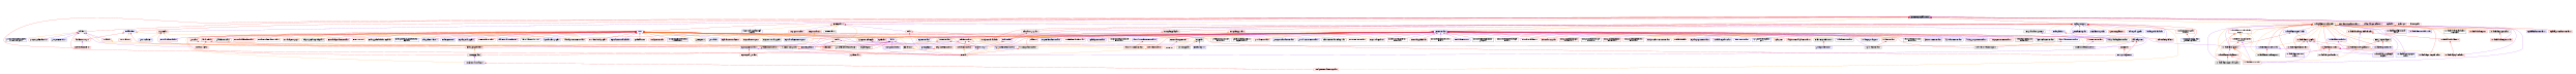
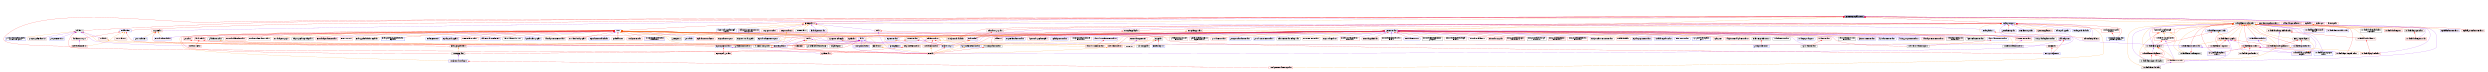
  digraph {
    node [color=blue fillcolor=white fontname=Helvetica fontsize=10 shape=box style=filled]
    edge [color=red dir=back fontname=Helvetica fontsize=10 labelfontname=Helvetica labelfontsize=10 style=solid]
    n1 [fillcolor=grey60 fontcolor=black height=0.2 label="TransactionallySafeRWLock.h" width=0.4]
    n2 [height=0.2 label="ActorComponent.h" width=0.4]
    n3 [color=red height=0.2 label="ConfigCacheIni.h" width=0.4]
    n4 [height=0.2 label="CoreRedirects.h" width=0.4]
    n5 [color=red height=0.2 label="CoreRedirectsContext.h" width=0.4]
    n6 [color=brown height=0.2 label="LightWeightInstanceSubsystem.h" width=0.4]
    n7 [color=black height=0.2 label="MovieSceneEntitySystemTypes.h" width=0.4]
    n8 [color=black height=0.2 label="Skeleton.h" width=0.4]
    n9 [color=red height=0.2 label="SkeletonRemappingRegistry.h" width=0.4]
    n10 [color=red height=0.2 label="StateTree.h" width=0.4]
    n11 [color=red height=0.2 label="StripedMap.h" width=0.4]
    n12 [color=red height=0.2 label="TextFormatter.h" width=0.4]
    n13 [height=0.2 label="UObjectAnnotation.h" width=0.4]
    n14 [color=red height=0.2 label="VisualLogger.h" width=0.4]
    n15 [height=0.2 label="World.h" width=0.4]
    n16 [color=black height=0.2 label="AIPerceptionComponent.h" width=0.4]
    n17 [color=brown height=0.2 label="AIPerceptionStimuliSource\lComponent.h" width=0.4]
    n18 [color=brown height=0.2 label="ActorTextureStreamingBuild\lDataComponent.h" width=0.4]
    n19 [color=red height=0.2 label="AnimNextComponent.h" width=0.4]
    n20 [height=0.2 label="ApplicationLifecycleComponent.h" width=0.4]
    n21 [height=0.2 label="AsyncPhysicsInputComponent.h" width=0.4]
    n22 [height=0.2 label="BlackboardComponent.h" width=0.4]
    n23 [color=black height=0.2 label="BlueprintComponentNodeSpawner.h" width=0.4]
    n24 [color=black height=0.2 label="BlueprintGraphDefinitions.h" width=0.4]
    n25 [color=brown height=0.2 label="BoundsCopyComponent.h" width=0.4]
    n26 [height=0.2 label="BrainComponent.h" width=0.4]
    n27 [color=brown height=0.2 label="ChaosMoverBackend.h" width=0.4]
    n28 [color=black height=0.2 label="Character.h" width=0.4]
    n29 [height=0.2 label="EngineMinimal.h" width=0.4]
    n30 [color=red height=0.2 label="ClusterUnionReplicatedProxy\lComponent.h" width=0.4]
    n31 [color=brown fillcolor="#FFF0F0" height=0.2 label="ComponentAssetBroker.h" width=0.4]
    n32 [color=brown height=0.2 label="ComponentEditorContextMenu\lContex.h" width=0.4]
    n33 [fillcolor="#FFF0F0" height=0.2 label="ComponentEditorUtils.h" width=0.4]
    n34 [color=black height=0.2 label="ComponentElementEditorCopy\lAndPaste.h" width=0.4]
    n35 [color=brown height=0.2 label="ComponentRecreateRenderState\lContext.h" width=0.4]
    n36 [color=brown height=0.2 label="ComponentTypeRegistry.h" width=0.4]
    n37 [color=red fillcolor="#FFF0F0" height=0.2 label="ComponentVisualizer.h" width=0.4]
-   n38 [color=brown fillcolor="#FFF0F0" height=0.2 label="DisplayClusterConfiguration\lTypes_ICVFX.h" width=0.4]
+   n38 [color=brown fillcolor="#FFF0F0" height=0.2 label="DisplayClusterConfiguration\lResult_ICVFX.h" width=0.4]
    n39 [color=black height=0.2 label="DisplayClusterPreviewShare\lComponent.h" width=0.4]
    n40 [color=brown fillcolor="#FFF0F0" height=0.2 label="DisplayClusterStageActor\lComponent.h" width=0.4]
    n41 [color=red height=0.2 label="DisplayClusterStageGeometry\lComponent.h" width=0.4]
    n42 [color=brown height=0.2 label="DisplayClusterSyncTickComponent.h" width=0.4]
    n43 [color=red height=0.2 label="DlgReferenceTree.h" width=0.4]
    n44 [fillcolor="#FFF0F0" height=0.2 label="EngineSharedPCH.h" width=0.4]
    n45 [fillcolor="#FFF0F0" height=0.2 label="GameplayTasksComponent.h" width=0.4]
    n46 [color=black fillcolor="#FFF0F0" height=0.2 label="InputComponent.h" width=0.4]
    n47 [height=0.2 label="KismetReinstanceUtilities.h" width=0.4]
    n48 [height=0.2 label="LODSyncComponent.h" width=0.4]
    n49 [height=0.2 label="LandscapeEdit.h" width=0.4]
    n50 [fillcolor="#FFF0F0" height=0.2 label="Level.h" width=0.4]
    n51 [height=0.2 label="MarkActorRenderStateDirty\lTask.h" width=0.4]
    n52 [color=red height=0.2 label="MaterialList.h" width=0.4]
    n53 [color=red height=0.2 label="MetasoundOfflinePlayerComponent.h" width=0.4]
    n54 [color=black height=0.2 label="ModularVehicleBaseComponent.h" width=0.4]
    n55 [color=brown fillcolor="#FFF0F0" height=0.2 label="MovementComponent.h" width=0.4]
    n56 [color=brown fillcolor="#FFF0F0" height=0.2 label="MoverComponent.h" width=0.4]
    n57 [color=black height=0.2 label="NavMoverComponent.h" width=0.4]
    n58 [color=black height=0.2 label="MoverDebugComponent.h" width=0.4]
    n59 [color=black height=0.2 label="MoverNetworkPredictionLiaison.h" width=0.4]
    n60 [height=0.2 label="MoverStandaloneLiaison.h" width=0.4]
    n61 [color=red fillcolor="#FFF0F0" height=0.2 label="MusicClockComponent.h" width=0.4]
    n62 [color=black height=0.2 label="MusicTempometerComponent.h" width=0.4]
    n63 [color=brown fillcolor="#FFF0F0" height=0.2 label="NetworkPhysicsComponent.h" width=0.4]
    n64 [fillcolor="#FFF0F0" height=0.2 label="NetworkPhysicsSettingsComponent.h" width=0.4]
    n65 [height=0.2 label="NetworkPredictionComponent.h" width=0.4]
    n66 [color=black height=0.2 label="NetworkPredictionPhysics\lComponent.h" width=0.4]
    n67 [fillcolor="#FFF0F0" height=0.2 label="PathFollowingComponent.h" width=0.4]
    n68 [height=0.2 label="PawnNoiseEmitterComponent.h" width=0.4]
    n69 [height=0.2 label="PawnSensingComponent.h" width=0.4]
    n70 [fillcolor="#FFF0F0" height=0.2 label="PhysicalAnimationComponent.h" width=0.4]
    n71 [color=black height=0.2 label="PhysicsHandleComponent.h" width=0.4]
-   n72 [color=red fillcolor="#FFF0F0" height=0.2 label="Instantiator2InputComponent.h" width=0.4]
+   n72 [color=red fillcolor="#FFF0F0" height=0.2 label="PixelStreaming2InputComponent.h" width=0.4]
    n73 [color=brown height=0.2 label="PixelStreamingInputComponent.h" width=0.4]
    n74 [color=black fillcolor="#FFF0F0" height=0.2 label="PixelStreamingSignalling\lComponent.h" width=0.4]
    n75 [color=black height=0.2 label="PlatformEventsComponent.h" width=0.4]
    n76 [color=red height=0.2 label="SComponentClassCombo.h" width=0.4]
    n77 [color=brown height=0.2 label="SSCSEditor.h" width=0.4]
    n78 [color=brown fillcolor="#FFF0F0" height=0.2 label="SceneComponent.h" width=0.4]
    n79 [color=brown fillcolor="#FFF0F0" height=0.2 label="Selection.h" width=0.4]
    n80 [height=0.2 label="SmartObjectUserComponent.h" width=0.4]
-   n81 [color=red height=0.2 label="SourceEffectEnvelopeFollower.h" width=0.4]
+   n81 [color=red height=0.2 label="IPlatformFileManagedStorage.h" width=0.4]
    n82 [color=red fillcolor="#FFF0F0" height=0.2 label="TimelineComponent.h" width=0.4]
    n83 [color=red fillcolor="#FFF0F0" height=0.2 label="TraceFilter.h" width=0.4]
    n84 [fillcolor="#FFF0F0" height=0.2 label="WaterTerrainComponent.h" width=0.4]
    n85 [color=brown height=0.2 label="WorldPartitionStreamingSource\lComponent.h" width=0.4]
    n86 [color=black height=0.2 label="ConfigContext.h" width=0.4]
    n87 [color=brown fillcolor="#FFF0F0" height=0.2 label="Core.h" width=0.4]
    n88 [height=0.2 label="CoreSharedPCH.h" width=0.4]
    n89 [color=red fillcolor="#FFF0F0" height=0.2 label="EdGraphNodeUtils.h" width=0.4]
+   n90 [fillcolor="#FFF0F0" height=0.2 label="GenericPlatformDriver.h" width=0.4]
    n91 [height=0.2 label="IPlatformFileManagedStorage\lWrapper.h" width=0.4]
+   n92 [fillcolor="#FFF0F0" height=0.2 label="InternationalizationConditioning\lCommandlet.h" width=0.4]
    n93 [color=red height=0.2 label="VirtualizationSystem.h" width=0.4]
    n94 [color=red fillcolor="#FFF0F0" height=0.2 label="VoiceConfig.h" width=0.4]
    n95 [color=brown height=0.2 label="ExternalPackageHelper.h" width=0.4]
    n96 [color=red height=0.2 label="RedirectionSummary.h" width=0.4]
    n97 [color=brown fillcolor="#FFF0F0" height=0.2 label="RigVMTypeUtils.h" width=0.4]
-   n98 [color=black height=0.2 label="ModularVehicleSimulationCU.h" width=0.4]
    n99 [color=black fillcolor="#FFF0F0" height=0.2 label="EntityAllocationIterator.h" width=0.4]
    n100 [fillcolor="#FFF0F0" height=0.2 label="IMovieSceneTaskScheduler.h" width=0.4]
    n101 [color=brown fillcolor="#FFF0F0" height=0.2 label="MovieSceneComponentAccessors.h" width=0.4]
    n102 [color=black height=0.2 label="MovieSceneEntityFactoryTemplates.h" width=0.4]
    n103 [color=red height=0.2 label="MovieScenePartialProperties.h" width=0.4]
    n104 [fillcolor="#FFF0F0" height=0.2 label="MovieScenePreAnimatedState\lStorage.h" width=0.4]
+   n105 [color=black fillcolor="#FFF0F0" height=0.2 label="IMovieSceneEntityProvider.h" width=0.4]
    n106 [fillcolor="#FFF0F0" height=0.2 label="MovieSceneCachedEntityFilter\lResult.h" width=0.4]
    n107 [fillcolor="#FFF0F0" height=0.2 label="MovieSceneComponentPtr.h" width=0.4]
    n108 [color=red height=0.2 label="MovieSceneComponentRegistry.h" width=0.4]
    n109 [color=brown fillcolor="#FFF0F0" height=0.2 label="MovieSceneEntityBuilder.h" width=0.4]
    n110 [color=brown height=0.2 label="MovieSceneEntityFactory.h" width=0.4]
    n111 [height=0.2 label="MovieSceneEntityFactoryTypes.h" width=0.4]
    n112 [color=red fillcolor="#FFF0F0" height=0.2 label="MovieSceneEntityManager.h" width=0.4]
-   n113 [color=brown fillcolor="#FFF0F0" height=0.2 label="MovieSceneCachedEntityFilter.h" width=0.4]
+   n113 [color=brown fillcolor="#FFF0F0" height=0.2 label="MovieSceneEntityMutations.h" width=0.4]
    n114 [color=red fillcolor="#FFF0F0" height=0.2 label="MovieSceneEntitySystem.h" width=0.4]
-   n115 [fillcolor="#FFF0F0" height=0.2 label="MovieSceneEntityGrouping\lSystem.h" width=0.4]
+   n115 [fillcolor="#FFF0F0" height=0.2 label="MarkActorRenderStateDirty\lSystem.h" width=0.4]
    n116 [color=brown height=0.2 label="MovieSceneEvalTimeSystem.h" width=0.4]
    n117 [height=0.2 label="MovieSceneRootInstantiator\lSystem.h" width=0.4]
    n118 [color=brown height=0.2 label="MovieSceneTrackInstanceSystem.h" width=0.4]
    n119 [fillcolor="#FFF0F0" height=0.2 label="MovieSceneEntitySystemLinker.h" width=0.4]
-   n120 [color=red height=0.2 label="MovieSceneEntitySystemDirected\lGraph.h" width=0.4]
+   n120 [color=red height=0.2 label="IPlatformFileManagedStorage\lGraph.h" width=0.4]
    n121 [color=black height=0.2 label="MovieSceneEntitySystemGraphs.h" width=0.4]
    n122 [color=red height=0.2 label="MovieSceneMutualComponent\lInclusivity.h" width=0.4]
    n123 [fillcolor="#FFF0F0" height=0.2 label="MovieSceneEntitySystemRunner.h" width=0.4]
    n124 [color=black fillcolor="#FFF0F0" height=0.2 label="MovieSceneEvaluationField.h" width=0.4]
    n125 [color=red fillcolor="#FFF0F0" height=0.2 label="MovieSceneInterrogationLinker.h" width=0.4]
    n126 [color=black height=0.2 label="MovieSceneInterrogatedProperty\lInstantiator.h" width=0.4]
    n127 [color=red fillcolor="#FFF0F0" height=0.2 label="MovieSceneInterrogation.h" width=0.4]
    n128 [color=brown fillcolor="#FFF0F0" height=0.2 label="MovieScenePropertyRegistry.h" width=0.4]
    n129 [color=brown fillcolor="#FFF0F0" height=0.2 label="MovieSceneSystemTaskDependencies.h" width=0.4]
    n130 [color=red height=0.2 label="Engine.h" width=0.4]
    n131 [height=0.2 label="AnimCurveCompressionCodec\l_UniformIndexable.h" width=0.4]
    n132 [color=brown height=0.2 label="AnimationAssetExtensions.h" width=0.4]
    n133 [height=0.2 label="AnimationEditorUtils.h" width=0.4]
    n134 [color=brown fillcolor="#FFF0F0" height=0.2 label="BonePose.h" width=0.4]
    n135 [color=red height=0.2 label="SSkeletonWidget.h" width=0.4]
    n136 [color=brown fillcolor="#FFF0F0" height=0.2 label="StateTreeAsyncExecutionContext.h" width=0.4]
    n137 [fillcolor="#FFF0F0" height=0.2 label="StateTreeExecutionContext.h" width=0.4]
    n138 [color=red height=0.2 label="WorldPartitionConvertCommandlet.h" width=0.4]
    n139 [fillcolor="#FFF0F0" height=0.2 label="CoreUObject.h" width=0.4]
    n140 [color=brown fillcolor="#FFF0F0" height=0.2 label="CoreUObjectSharedPCH.h" width=0.4]
    n141 [fillcolor="#FFF0F0" height=0.2 label="ActorDescContainer.h" width=0.4]
    n142 [fillcolor="#FFF0F0" height=0.2 label="DiffFilesCommandlet.h" width=0.4]
    n143 [color=brown height=0.2 label="DuplicatedDataReader.h" width=0.4]
    n144 [color=red height=0.2 label="DuplicatedDataWriter.h" width=0.4]
    n145 [color=brown fillcolor="#FFF0F0" height=0.2 label="EditorEngine.h" width=0.4]
    n146 [fillcolor="#FFF0F0" height=0.2 label="LevelStreaming.h" width=0.4]
    n147 [color=red fillcolor="#FFF0F0" height=0.2 label="MapBuildDataRegistry.h" width=0.4]
    n148 [color=brown height=0.2 label="ObjectMemoryAnalyzer.h" width=0.4]
    n149 [height=0.2 label="OverridableManager.h" width=0.4]
    n150 [height=0.2 label="UObjectArchetypeHelper.h" width=0.4]
    n151 [color=red height=0.2 label="WorldPartitionCommandlet\lHelpers.h" width=0.4]
    n152 [height=0.2 label="WorldPartitionDataLayerTo\lAssetCommandLet.h" width=0.4]
    n153 [color=brown fillcolor="#FFF0F0" height=0.2 label="WorldPartitionLevelHelper.h" width=0.4]
    n154 [height=0.2 label="AbilitySystemLog.h" width=0.4]
    n155 [fillcolor="#FFF0F0" height=0.2 label="EnvQueryDebugHelpers.h" width=0.4]
    n156 [color=black height=0.2 label="AsyncRegisterLevelContext.cpp" width=0.4]
    n157 [color=black fillcolor="#FFF0F0" height=0.2 label="EngineUtils.h" width=0.4]
    n158 [color=black fillcolor="#FFF0F0" height=0.2 label="WorldDataLayers.h" width=0.4]
    n159 [color=black height=0.2 label="SurfaceIterators.h" width=0.4]
    n160 [fillcolor="#FFF0F0" height=0.2 label="WorldPartitionHelpers.h" width=0.4]
    n161 [fillcolor="#FFF0F0" height=0.2 label="WorldPartitionRuntimeHash.h" width=0.4]
    n162 [fillcolor="#FFF0F0" height=0.2 label="BookMarkTypeActions.h" width=0.4]
    n163 [color=black height=0.2 label="AIPerceptionSystem.h" width=0.4]
    n164 [color=red fillcolor="#FFF0F0" height=0.2 label="AISystem.h" width=0.4]
    n165 [color=black fillcolor="#FFF0F0" height=0.2 label="ActorFactory.h" width=0.4]
    n166 [height=0.2 label="AudioMeter.h" width=0.4]
    n167 [color=red fillcolor="#FFF0F0" height=0.2 label="BaseMeshFromSplinesTool.h" width=0.4]
    n168 [color=red height=0.2 label="ChaosFleshCommands.h" width=0.4]
    n169 [color=black height=0.2 label="ChaosSimModuleManager.h" width=0.4]
    n170 [height=0.2 label="ChaosVehiclesEditorCommands.h" width=0.4]
    n171 [color=red fillcolor="#FFF0F0" height=0.2 label="ComponentReregisterContext.h" width=0.4]
    n172 [color=brown height=0.2 label="ContentBundleEngineSubsystem.h" width=0.4]
    n173 [color=red height=0.2 label="CurveLinearColorAtlas.h" width=0.4]
    n174 [color=black height=0.2 label="DefaultManagerInstanceTracker.h" width=0.4]
    n175 [color=red fillcolor="#FFF0F0" height=0.2 label="EdModeInteractiveToolsContext.h" width=0.4]
    n176 [color=red height=0.2 label="EditorWorldUtils.h" width=0.4]
    n177 [color=brown fillcolor="#FFF0F0" height=0.2 label="Engine.h" width=0.4]
    n178 [color=brown height=0.2 label="ExternalAssetDependencyGatherer.h" width=0.4]
    n179 [height=0.2 label="ExternalObjectAndActorDependency\lGatherer.h" width=0.4]
-   n180 [height=0.2 label="FleshAssetConversion.h" width=0.4]
    n181 [height=0.2 label="FolderDragDropOp.h" width=0.4]
    n182 [fillcolor="#FFF0F0" height=0.2 label="GameplayCueManager.h" width=0.4]
    n183 [color=red height=0.2 label="HLODEngineSubsystem.h" width=0.4]
    n184 [fillcolor="#FFF0F0" height=0.2 label="LevelEditorViewportSettings.h" width=0.4]
    n185 [color=brown fillcolor="#FFF0F0" height=0.2 label="NavigationSystemBase.h" width=0.4]
    n186 [color=black height=0.2 label="NetworkPredictionProxyInit.h" width=0.4]
    n187 [height=0.2 label="ParticleSystemManager.h" width=0.4]
    n188 [color=black height=0.2 label="PhysicsCollisionHandler.h" width=0.4]
    n189 [color=red fillcolor="#FFF0F0" height=0.2 label="PreviewScene.h" width=0.4]
    n190 [color=red height=0.2 label="SkinWeightProfileManager.h" width=0.4]
    n191 [fillcolor="#FFF0F0" height=0.2 label="StaticMeshComponentHelper.h" width=0.4]
    n192 [color=brown height=0.2 label="TraceScreenshot.h" width=0.4]
    n193 [color=red fillcolor="#FFF0F0" height=0.2 label="WorldPartitionBuilder.h" width=0.4]
    n194 [fillcolor="#FFF0F0" height=0.2 label="WorldPartitionEditorPerProject\lUserSettings.h" width=0.4]
    n195 [color=red height=0.2 label="BlackboardKeyAllTypes.h" width=0.4]
    n196 [color=red fillcolor="#FFF0F0" height=0.2 label="ValueOrBBKey.h" width=0.4]
    n197 [height=0.2 label="AnimGraphDefinitions.h" width=0.4]
    n198 [color=brown fillcolor="#FFF0F0" height=0.2 label="BehaviorTreeComponent.h" width=0.4]
    n199 [color=black height=0.2 label="ArchVisCharacter.h" width=0.4]
    n200 [height=0.2 label="EQSTestingPawn.h" width=0.4]
    n1 -> n2 [color=darkorange]
    n1 -> n3 [color=darkorange]
    n1 -> n4
    n1 -> n5
    n1 -> n6
    n1 -> n7 [color=darkorange]
    n1 -> n8
    n1 -> n9 [color=darkorange]
    n1 -> n10
    n1 -> n11 [color=purple]
    n1 -> n12 [color=purple]
    n1 -> n13
    n1 -> n14 [color=purple]
    n1 -> n15
    n2 -> n16 [color=purple]
    n2 -> n17 [color=purple]
    n2 -> n18 [color=darkorange]
    n2 -> n19
    n2 -> n20 [color=darkorange]
    n2 -> n21 [color=purple]
    n2 -> n22 [color=darkorange]
    n2 -> n23 [color=darkorange]
    n2 -> n24 [color=darkorange]
    n2 -> n25 [color=darkorange]
    n2 -> n26
    n2 -> n27 [color=purple]
    n2 -> n28 [color=darkorange]
    n2 -> n29 [color=purple]
    n2 -> n30 [color=purple]
    n2 -> n31
    n2 -> n32 [color=purple]
    n2 -> n33
    n2 -> n34
    n2 -> n35 [color=darkorange]
    n2 -> n36 [color=purple]
    n2 -> n37
    n2 -> n38
    n2 -> n39
    n2 -> n40 [color=purple]
    n2 -> n41
    n2 -> n42 [color=purple]
    n2 -> n43 [color=darkorange]
    n2 -> n44
    n2 -> n45 [color=darkorange]
    n2 -> n46 [color=darkorange]
    n2 -> n47
    n2 -> n48 [color=purple]
    n2 -> n49 [color=darkorange]
    n2 -> n50 [color=darkorange]
    n2 -> n51 [color=darkorange]
    n2 -> n52 [color=darkorange]
    n2 -> n53
    n2 -> n54 [color=purple]
    n2 -> n55 [color=darkorange]
    n2 -> n56 [color=darkorange]
    n2 -> n57 [color=purple]
    n2 -> n58 [color=purple]
    n2 -> n59
    n2 -> n60 [color=darkorange]
    n2 -> n61
    n2 -> n62 [color=darkorange]
    n2 -> n63 [color=darkorange]
    n2 -> n64 [color=purple]
    n2 -> n65 [color=darkorange]
    n2 -> n66 [color=purple]
    n2 -> n67 [color=darkorange]
    n2 -> n68
    n2 -> n69
    n2 -> n70 [color=purple]
    n2 -> n71
    n2 -> n72 [color=purple]
    n2 -> n73
    n2 -> n74
    n2 -> n75 [color=purple]
    n2 -> n76
    n2 -> n77 [color=darkorange]
    n2 -> n78 [color=darkorange]
    n2 -> n79 [color=purple]
    n2 -> n80
    n2 -> n81 [color=purple]
    n2 -> n82
    n2 -> n83 [color=purple]
    n2 -> n84 [color=purple]
    n2 -> n85 [color=darkorange]
    n3 -> n86 [color=darkorange]
    n3 -> n87 [color=purple]
    n3 -> n88 [color=purple]
    n3 -> n89 [color=darkorange]
+   n3 -> n90 [color=purple]
    n3 -> n91 [color=darkorange]
+   n3 -> n92 [color=darkorange]
    n3 -> n93 [color=purple]
    n3 -> n94 [color=darkorange]
-   n4 -> n73 [color=darkorange]
+   n4 -> n5 [color=darkorange]
    n4 -> n95
    n4 -> n96
    n4 -> n97 [color=darkorange]
    n7 -> n99 [color=darkorange]
    n7 -> n100
    n7 -> n101 [color=darkorange]
    n7 -> n102 [color=purple]
    n7 -> n103 [color=purple]
    n7 -> n104 [color=purple]
+   n7 -> n105 [color=darkorange]
    n7 -> n106 [color=purple]
    n7 -> n107
    n7 -> n108 [color=darkorange]
    n7 -> n109 [color=purple]
    n7 -> n110 [color=purple]
    n7 -> n111
    n7 -> n112 [color=darkorange]
    n7 -> n113
    n7 -> n114
    n7 -> n115
    n7 -> n116 [color=darkorange]
    n7 -> n117 [color=purple]
    n7 -> n118
    n7 -> n119
    n7 -> n120
    n7 -> n121 [color=darkorange]
    n7 -> n122 [color=darkorange]
    n7 -> n123
    n7 -> n124 [color=darkorange]
    n7 -> n125 [color=purple]
    n7 -> n126 [color=darkorange]
    n7 -> n127 [color=darkorange]
    n7 -> n128 [color=darkorange]
    n7 -> n129 [color=darkorange]
    n8 -> n44 [color=darkorange]
    n8 -> n130
    n8 -> n131 [color=darkorange]
    n8 -> n132 [color=purple]
    n8 -> n133 [color=purple]
    n8 -> n134 [color=purple]
    n8 -> n135 [color=purple]
    n10 -> n136
    n10 -> n137 [color=darkorange]
    n13 -> n138 [color=darkorange]
    n13 -> n139 [color=purple]
    n13 -> n140 [color=purple]
    n13 -> n141
    n13 -> n142 [color=purple]
    n13 -> n143
    n13 -> n144 [color=darkorange]
    n13 -> n145 [color=purple]
    n13 -> n146 [color=darkorange]
    n13 -> n147 [color=darkorange]
    n13 -> n148
    n13 -> n149 [color=darkorange]
    n13 -> n150 [color=purple]
    n13 -> n151
    n13 -> n152
    n13 -> n153
    n14 -> n44
    n14 -> n154 [color=darkorange]
    n14 -> n155 [color=darkorange]
    n15 -> n29
    n15 -> n44 [color=darkorange]
    n15 -> n63 [color=darkorange]
    n15 -> n83 [color=purple]
    n15 -> n119 [color=purple]
    n15 -> n153 [color=darkorange]
    n15 -> n155 [color=purple]
    n15 -> n156 [color=darkorange]
    n15 -> n157 [color=darkorange]
    n15 -> n158
    n15 -> n159 [color=purple]
    n15 -> n160 [color=darkorange]
    n15 -> n161 [color=darkorange]
    n15 -> n162
    n15 -> n163
    n15 -> n164
    n15 -> n165 [color=darkorange]
    n15 -> n166 [color=darkorange]
    n15 -> n167 [color=purple]
    n15 -> n168 [color=darkorange]
    n15 -> n169 [color=darkorange]
    n15 -> n170 [color=darkorange]
    n15 -> n171
    n15 -> n172 [color=darkorange]
    n15 -> n173 [color=darkorange]
    n15 -> n174
    n15 -> n175 [color=purple]
    n15 -> n176 [color=darkorange]
    n15 -> n177
    n15 -> n178 [color=darkorange]
    n15 -> n179
-   n15 -> n180
    n15 -> n181 [color=purple]
    n15 -> n182
    n15 -> n183
    n15 -> n184
    n15 -> n185 [color=darkorange]
    n15 -> n186 [color=purple]
    n15 -> n187 [color=darkorange]
    n15 -> n188 [color=darkorange]
    n15 -> n189
    n15 -> n190
    n15 -> n191 [color=purple]
    n15 -> n192
    n15 -> n193 [color=darkorange]
    n15 -> n194
    n22 -> n195
    n22 -> n196 [color=purple]
    n24 -> n197
    n26 -> n198 [color=darkorange]
    n28 -> n29 [color=darkorange]
    n28 -> n199
    n28 -> n200
    n29 -> n130
    n46 -> n29
    n46 -> n44
    n50 -> n44 [color=darkorange]
    n50 -> n95 [color=purple]
    n50 -> n130 [color=purple]
    n50 -> n156 [color=purple]
    n50 -> n157 [color=purple]
    n50 -> n158
    n50 -> n159 [color=purple]
    n50 -> n160 [color=purple]
    n55 -> n130 [color=darkorange]
    n56 -> n57
    n61 -> n62 [color=purple]
    n64 -> n63
    n65 -> n59
    n68 -> n130 [color=darkorange]
    n71 -> n130
    n76 -> n77 [color=purple]
    n78 -> n29
    n78 -> n44 [color=purple]
    n78 -> n55
    n78 -> n77 [color=darkorange]
    n82 -> n130 [color=darkorange]
    n87 -> n130 [color=purple]
    n87 -> n139
    n88 -> n140
    n89 -> n44 [color=darkorange]
    n95 -> n158 [color=darkorange]
    n96 -> n5 [color=purple]
-   n98 -> n54 [color=purple]
    n99 -> n100
    n99 -> n101
-   n99 -> n104 [color=darkorange]
+   n104 -> n99 [color=darkorange]
    n101 -> n102 [color=darkorange]
    n101 -> n103 [color=darkorange]
    n107 -> n101 [color=darkorange]
    n107 -> n104 [color=purple]
    n108 -> n102
    n108 -> n109
+   n109 -> n105 [color=purple]
    n110 -> n102
    n110 -> n108 [color=purple]
    n110 -> n109 [color=darkorange]
    n111 -> n110
    n111 -> n112 [color=darkorange]
    n112 -> n101
    n112 -> n109 [color=purple]
    n112 -> n113
    n112 -> n114 [color=purple]
    n112 -> n119 [color=darkorange]
    n114 -> n115
    n114 -> n116
    n114 -> n117
    n114 -> n118 [color=purple]
    n119 -> n104 [color=purple]
    n120 -> n102 [color=darkorange]
    n120 -> n110
    n120 -> n121 [color=darkorange]
    n120 -> n122 [color=darkorange]
-   n119 -> n121
+   n121 -> n119
    n122 -> n109 [color=purple]
    n122 -> n110
    n124 -> n125
    n128 -> n103
    n129 -> n101 [color=purple]
    n129 -> n128
    n134 -> n44 [color=darkorange]
    n139 -> n29
    n139 -> n130 [color=darkorange]
    n143 -> n139
    n144 -> n139 [color=darkorange]
    n145 -> n162
    n146 -> n44 [color=darkorange]
    n146 -> n130 [color=purple]
    n146 -> n162
    n148 -> n139
    n151 -> n152
    n157 -> n130 [color=darkorange]
    n158 -> n161 [color=purple]
    n161 -> n138
    n163 -> n16 [color=darkorange]
    n164 -> n22
    n177 -> n44 [color=purple]
    n177 -> n94 [color=darkorange]
    n177 -> n130
    n177 -> n145 [color=purple]
    n185 -> n29 [color=purple]
    n185 -> n49 [color=darkorange]
    n188 -> n130
    n189 -> n44
    n189 -> n135
    n198 -> n196
  }
